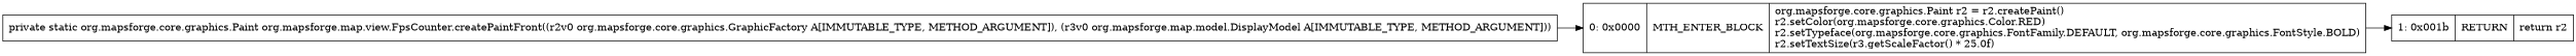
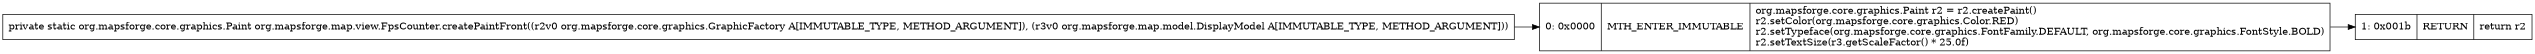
  digraph {
    rankdir=LR
    node [shape=record]
-   n1 [label="{0\:\ 0x0000|MTH_ENTER_BLOCK\l|org.mapsforge.core.graphics.Paint r2 = r2.createPaint()\lr2.setColor(org.mapsforge.core.graphics.Color.RED)\lr2.setTypeface(org.mapsforge.core.graphics.FontFamily.DEFAULT, org.mapsforge.core.graphics.FontStyle.BOLD)\lr2.setTextSize(r3.getScaleFactor() * 25.0f)\l}"]
+   n1 [label="{0\:\ 0x0000|MTH_ENTER_IMMUTABLE\l|org.mapsforge.core.graphics.Paint r2 = r2.createPaint()\lr2.setColor(org.mapsforge.core.graphics.Color.RED)\lr2.setTypeface(org.mapsforge.core.graphics.FontFamily.DEFAULT, org.mapsforge.core.graphics.FontStyle.BOLD)\lr2.setTextSize(r3.getScaleFactor() * 25.0f)\l}"]
    n2 [label="{1\:\ 0x001b|RETURN\l|return r2\l}"]
    n3 [label="{private static org.mapsforge.core.graphics.Paint org.mapsforge.map.view.FpsCounter.createPaintFront((r2v0 org.mapsforge.core.graphics.GraphicFactory A[IMMUTABLE_TYPE, METHOD_ARGUMENT]), (r3v0 org.mapsforge.map.model.DisplayModel A[IMMUTABLE_TYPE, METHOD_ARGUMENT])) }"]
    n1 -> n2
    n3 -> n1
  }
